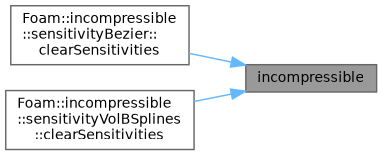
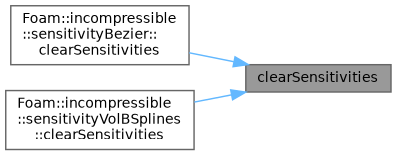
  digraph {
    rankdir=RL
    node [color=grey40 fillcolor=white fontname=Helvetica fontsize=10 shape=box style=filled]
    edge [color=steelblue1 dir=back fontname=Helvetica fontsize=10 labelfontname=Helvetica labelfontsize=10 style=solid]
-   n1 [color=gray40 fillcolor=grey60 fontcolor=black height=0.2 label=incompressible width=0.4]
+   n1 [color=gray40 fillcolor=grey60 fontcolor=black height=0.2 label=clearSensitivities width=0.4]
    n2 [height=0.2 label="Foam::incompressible\l::sensitivityBezier::\lclearSensitivities" width=0.4]
    n3 [height=0.2 label="Foam::incompressible\l::sensitivityVolBSplines\l::clearSensitivities" width=0.4]
    n1 -> n2
    n1 -> n3
  }
